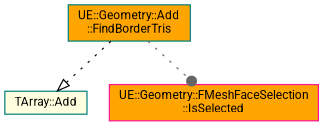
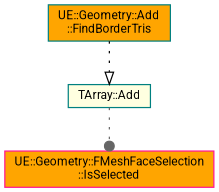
  digraph {
    fontname=Roboto
    rankdir=TB
    node [color=teal fillcolor=orange fontname=Roboto fontsize=10 shape=box style=filled]
    edge [fontname=Roboto fontsize=10 labelfontname=Helvetica labelfontsize=10 style=dotted]
    n1 [fontcolor=black height=0.2 label="UE::Geometry::Add\l::FindBorderTris" width=0.4]
    n2 [fillcolor=lightyellow height=0.2 label="TArray::Add" width=0.4]
    n3 [color=deeppink height=0.2 label="UE::Geometry::FMeshFaceSelection\l::IsSelected" width=0.4]
    n1 -> n2 [arrowhead=onormal color=black]
-   n1 -> n3 [arrowhead=dot color=gray40]
+   n2 -> n3 [arrowhead=dot color=gray40]
  }
